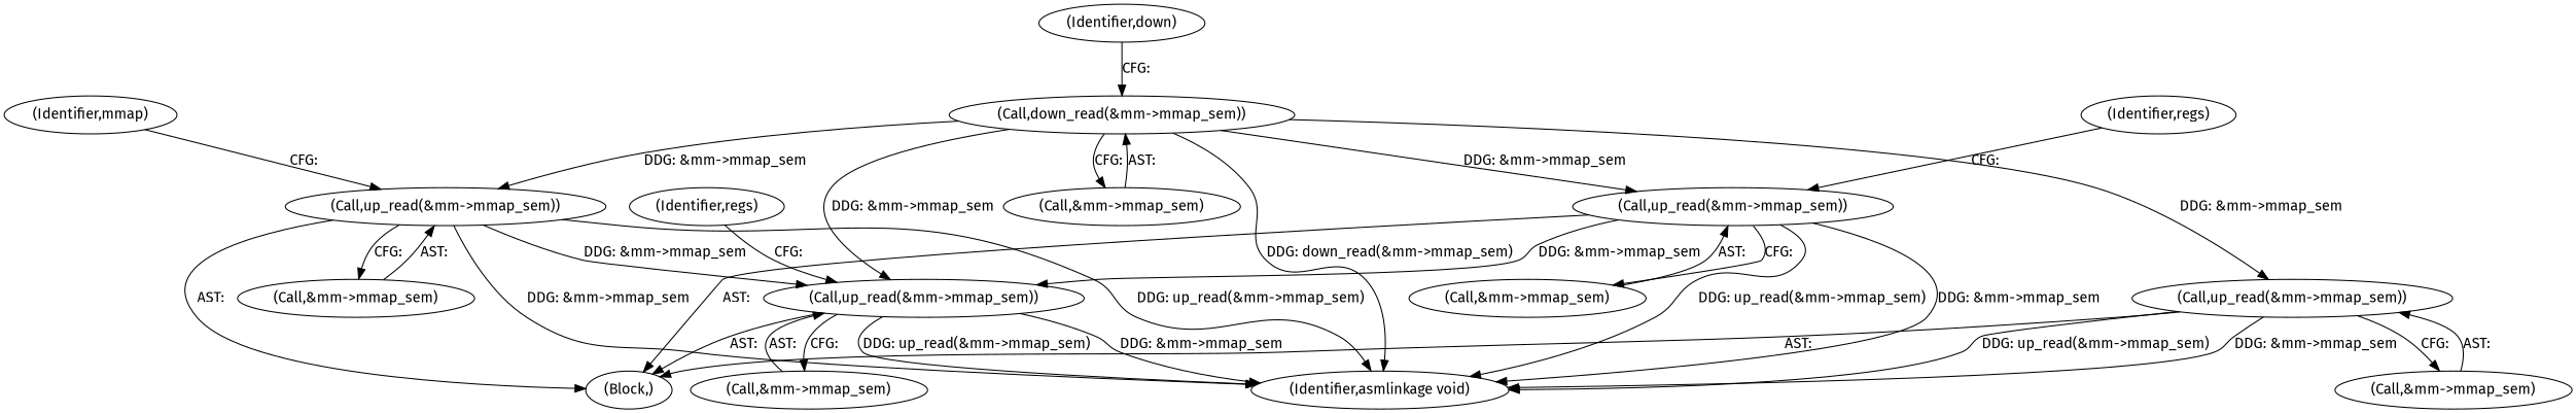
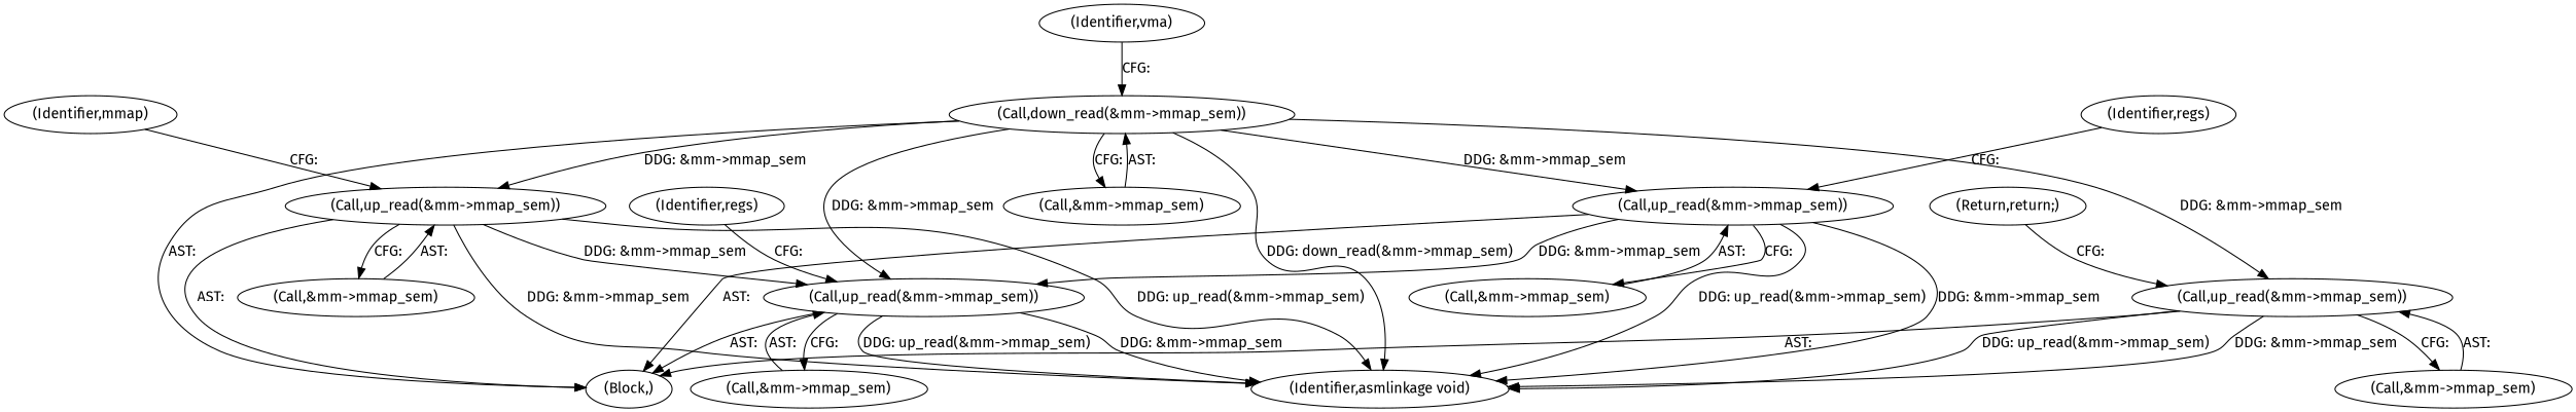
  digraph {
    fontname="Fira Sans"
    node [fontname="Fira Sans"]
    edge [fontname="Fira Sans"]
    n1 [label="(Call,down_read(&mm->mmap_sem))"]
    n2 [label="(Call,up_read(&mm->mmap_sem))"]
    n3 [label="(Call,up_read(&mm->mmap_sem))"]
    n4 [label="(Call,up_read(&mm->mmap_sem))"]
    n5 [label="(Call,up_read(&mm->mmap_sem))"]
    n6 [label="(Identifier,asmlinkage void)"]
    n7 [label="(Call,&mm->mmap_sem)"]
    n8 [label="(Block,)"]
    n9 [label="(Call,&mm->mmap_sem)"]
    n10 [label="(Call,&mm->mmap_sem)"]
    n11 [label="(Call,&mm->mmap_sem)"]
    n12 [label="(Call,&mm->mmap_sem)"]
    n13 [label="(Identifier,mmap)"]
+   n14 [label="(Return,return;)"]
    n15 [label="(Identifier,regs)"]
    n16 [label="(Identifier,regs)"]
-   n17 [label="(Identifier,down)"]
+   n17 [label="(Identifier,vma)"]
    n1 -> n2 [label="DDG: &mm->mmap_sem"]
    n1 -> n3 [label="DDG: &mm->mmap_sem"]
    n1 -> n4 [label="DDG: &mm->mmap_sem"]
    n1 -> n5 [label="DDG: &mm->mmap_sem"]
    n1 -> n6 [label="DDG: down_read(&mm->mmap_sem)"]
    n1 -> n7 [label="CFG: "]
+   n1 -> n8 [label="AST: "]
    n2 -> n6 [label="DDG: &mm->mmap_sem"]
    n2 -> n6 [label="DDG: up_read(&mm->mmap_sem)"]
    n2 -> n8 [label="AST: "]
    n2 -> n9 [label="CFG: "]
    n3 -> n4 [label="DDG: &mm->mmap_sem"]
    n3 -> n6 [label="DDG: up_read(&mm->mmap_sem)"]
    n3 -> n6 [label="DDG: &mm->mmap_sem"]
    n3 -> n8 [label="AST: "]
    n3 -> n10 [label="CFG: "]
    n4 -> n6 [label="DDG: &mm->mmap_sem"]
    n4 -> n6 [label="DDG: up_read(&mm->mmap_sem)"]
    n4 -> n8 [label="AST: "]
    n4 -> n11 [label="CFG: "]
    n5 -> n4 [label="DDG: &mm->mmap_sem"]
    n5 -> n6 [label="DDG: &mm->mmap_sem"]
    n5 -> n6 [label="DDG: up_read(&mm->mmap_sem)"]
    n5 -> n8 [label="AST: "]
    n5 -> n12 [label="CFG: "]
    n7 -> n1 [label="AST: "]
    n9 -> n2 [label="AST: "]
    n10 -> n3 [label="AST: "]
    n11 -> n4 [label="AST: "]
    n12 -> n5 [label="AST: "]
    n13 -> n5 [label="CFG: "]
+   n14 -> n2 [label="CFG: "]
    n15 -> n4 [label="CFG: "]
    n16 -> n3 [label="CFG: "]
    n17 -> n1 [label="CFG: "]
  }
